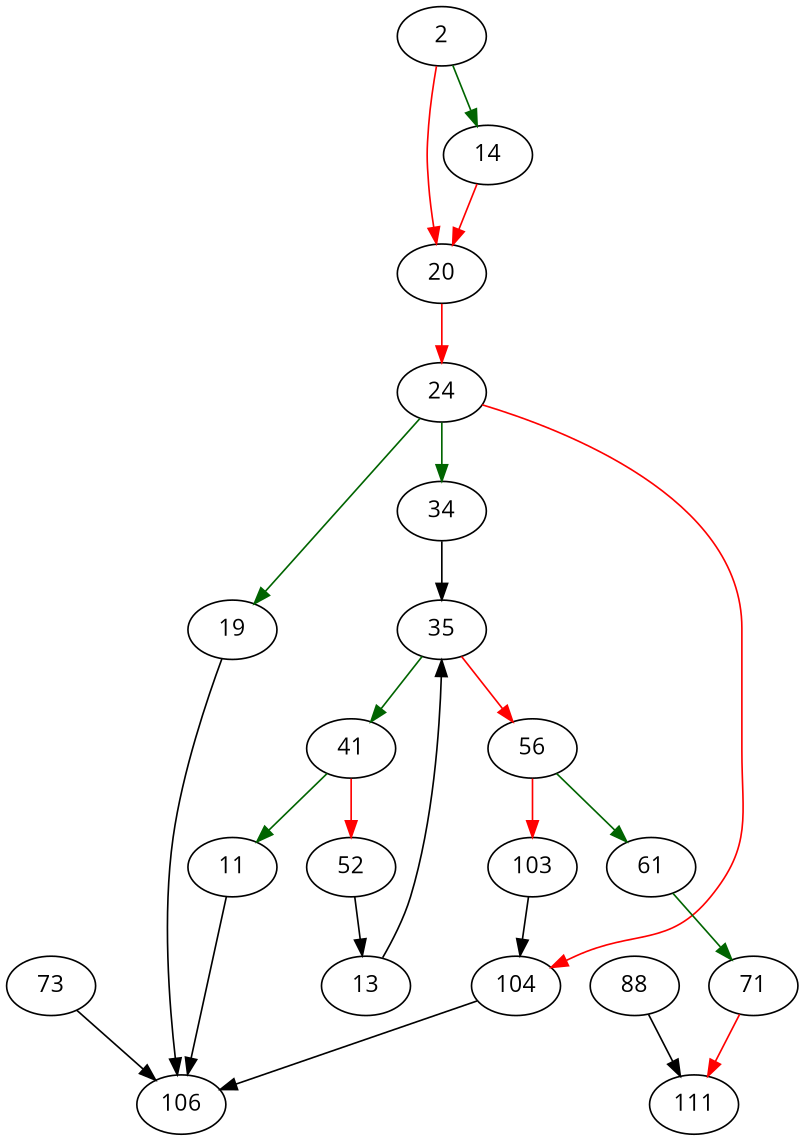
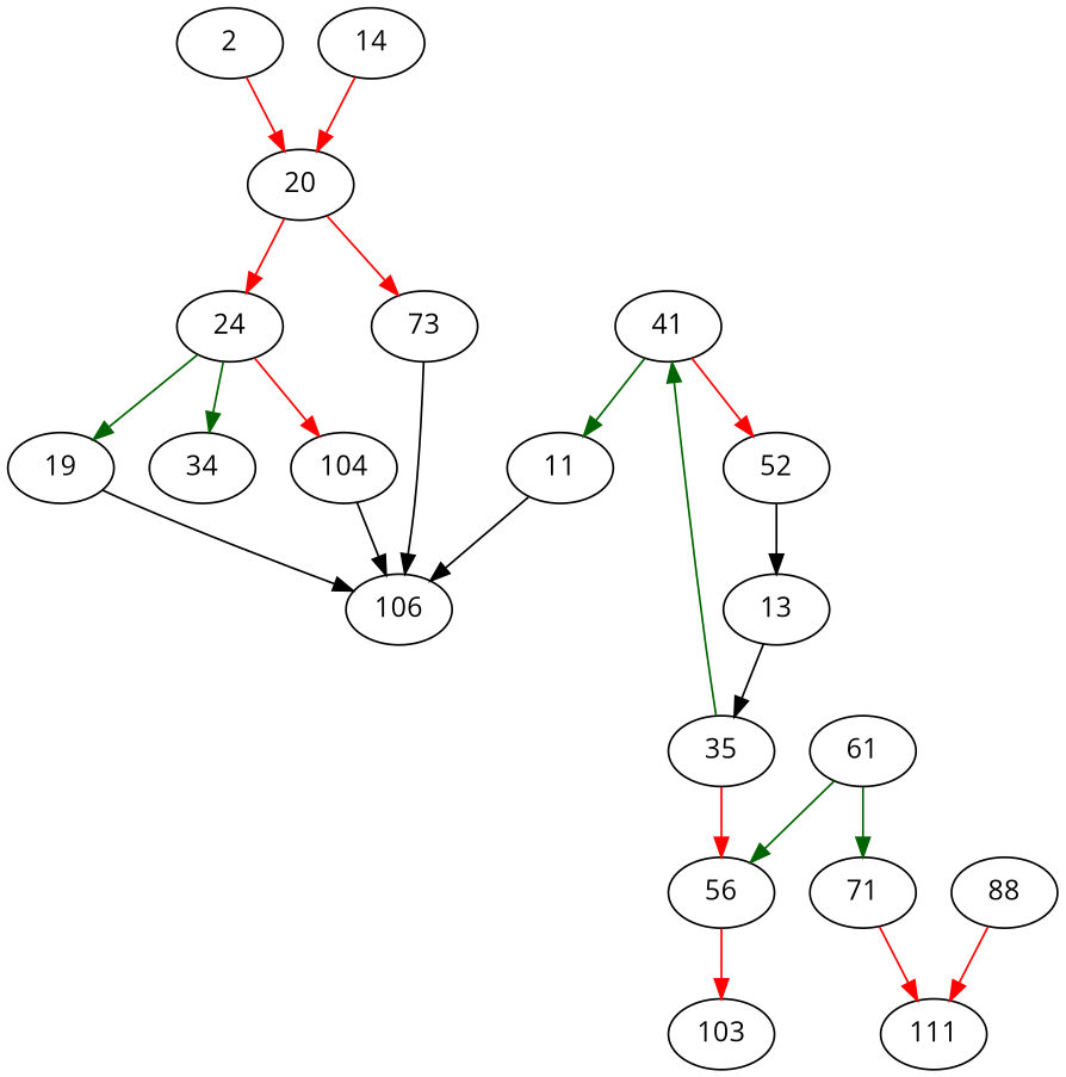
  strict digraph {
    fontname="Open Sans"
    node [fontname="Open Sans"]
    edge [fontname="Open Sans"]
    2 [entry=true]
    14
    20
    24
    n5 [label=73]
    19
    106
    34
    104
    35
    41
    56
    n13 [label=11]
    52
    61
    103
    n17 [label=13]
    71
    n19 [label=111]
    88
-   2 -> 14 [color=darkgreen cond=true]
    2 -> 20 [color=red cond=false]
    14 -> 20 [color=red cond=false]
    20 -> 24 [color=red cond=true]
+   20 -> n5 [color=red cond=false]
    24 -> 19 [color=darkgreen cond=true]
    24 -> 34 [color=darkgreen cond=true]
    24 -> 104 [color=red cond=false]
    n5 -> 106
    19 -> 106
-   34 -> 35
    104 -> 106
    35 -> 41 [color=darkgreen cond=true]
    35 -> 56 [color=red cond=false]
    41 -> n13 [color=darkgreen cond=true]
    41 -> 52 [color=red cond=false]
-   56 -> 61 [color=darkgreen cond=true]
+   61 -> 56 [color=darkgreen cond=true]
    56 -> 103 [color=red cond=false]
    n13 -> 106
    52 -> n17
    61 -> 71 [color=darkgreen cond=true]
-   103 -> 104
    n17 -> 35
    71 -> n19 [color=red cond=false]
-   88 -> n19
+   88 -> n19 [color=red]
  }
